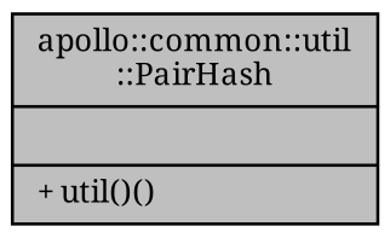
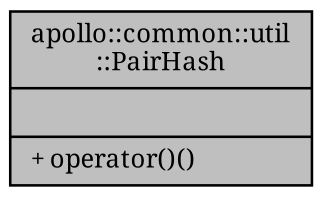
  digraph {
    fontname="Noto Serif"
-   n1 [color=black fillcolor=grey75 fontcolor=black fontname="Noto Serif" fontsize=10 height=0.2 label="{apollo::common::util\l::PairHash\n||+ util()()\l}" shape=record style=filled width=0.4]
+   n1 [color=black fillcolor=grey75 fontcolor=black fontname="Noto Serif" fontsize=10 height=0.2 label="{apollo::common::util\l::PairHash\n||+ operator()()\l}" shape=record style=filled width=0.4]
  }
